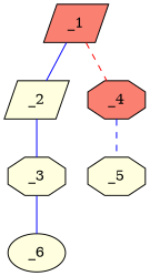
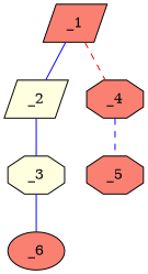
  graph {
    node [fillcolor=lightyellow shape=octagon style=filled]
    edge [color=blue style=solid]
    _3 [x=0.73 y=2.73]
-   _6 [shape=ellipse x=2.24607 y=2.67188]
+   _6 [fillcolor=salmon shape=ellipse x=2.24607 y=2.67188]
    _1 [fillcolor=salmon shape=parallelogram x=2.32282 y=0.611091]
    _2 [shape=parallelogram x=0.715805 y=0.622022]
    _4 [fillcolor=salmon x=0.90876 y=1.66485]
-   _5 [x=1.36545 y=1.87182]
+   _5 [fillcolor=salmon x=1.36545 y=1.87182]
    _3 -- _6
    _1 -- _2
    _1 -- _4 [color=red style=dashed]
    _2 -- _3
    _4 -- _5 [style=dashed]
  }
